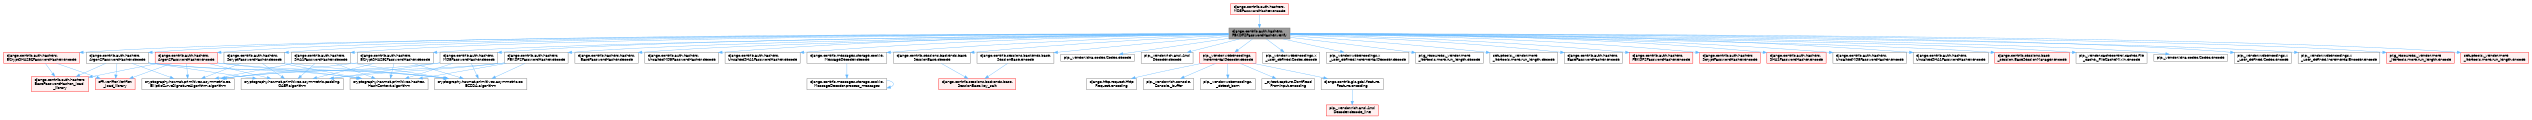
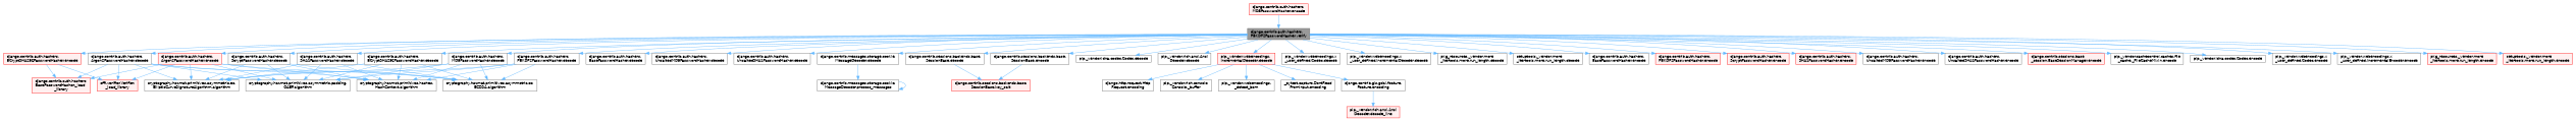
  digraph {
    rankdir=TB
    node [color=grey40 fillcolor=white fontname=Helvetica fontsize=10 shape=box style=filled]
    edge [color=steelblue1 fontname=Helvetica fontsize=10 labelfontname=Helvetica labelfontsize=10 style=solid]
    n1 [color=gray40 fillcolor=grey60 fontcolor=black height=0.2 label="django.contrib.auth.hashers.\lPBKDF2PasswordHasher.verify" width=0.4]
    n2 [height=0.2 label="django.contrib.auth.hashers.\lArgon2PasswordHasher.decode" width=0.4]
-   n3 [height=0.2 label="django.contrib.hashers.hashers.\lBasePasswordHasher.decode" width=0.4]
+   n3 [height=0.2 label="django.contrib.auth.hashers.\lBasePasswordHasher.decode" width=0.4]
    n4 [height=0.2 label="django.contrib.auth.hashers.\lBCryptSHA256PasswordHasher.decode" width=0.4]
    n5 [height=0.2 label="django.contrib.auth.hashers.\lMD5PasswordHasher.decode" width=0.4]
    n6 [height=0.2 label="django.contrib.auth.hashers.\lPBKDF2PasswordHasher.decode" width=0.4]
    n7 [height=0.2 label="django.contrib.auth.hashers.\lScryptPasswordHasher.decode" width=0.4]
    n8 [height=0.2 label="django.contrib.auth.hashers.\lSHA1PasswordHasher.decode" width=0.4]
    n9 [height=0.2 label="django.contrib.auth.hashers.\lUnsaltedMD5PasswordHasher.decode" width=0.4]
    n10 [height=0.2 label="django.contrib.auth.hashers.\lUnsaltedSHA1PasswordHasher.decode" width=0.4]
    n11 [height=0.2 label="django.contrib.messages.storage.cookie.\lMessageDecoder.decode" width=0.4]
    n12 [height=0.2 label="django.contrib.sessions.backends.base.\lSessionBase.decode" width=0.4]
    n13 [height=0.2 label="pip._vendor.idna.codec.Codec.decode" width=0.4]
    n14 [height=0.2 label="pip._vendor.rich.ansi.Ansi\lDecoder.decode" width=0.4]
    n15 [color=red fillcolor="#FFF0F0" height=0.2 label="pip._vendor.webencodings.\lIncrementalDecoder.decode" width=0.4]
    n16 [height=0.2 label="pip._vendor.webencodings.x\l_user_defined.Codec.decode" width=0.4]
    n17 [height=0.2 label="pip._vendor.webencodings.x\l_user_defined.IncrementalDecoder.decode" width=0.4]
    n18 [height=0.2 label="pkg_resources._vendor.more\l_itertools.more.run_length.decode" width=0.4]
    n19 [height=0.2 label="setuptools._vendor.more\l_itertools.more.run_length.decode" width=0.4]
    n20 [color=red fillcolor="#FFF0F0" height=0.2 label="django.contrib.auth.hashers.\lArgon2PasswordHasher.encode" width=0.4]
    n21 [height=0.2 label="django.contrib.auth.hashers.\lBasePasswordHasher.encode" width=0.4]
    n22 [color=red fillcolor="#FFF0F0" height=0.2 label="django.contrib.auth.hashers.\lBCryptSHA256PasswordHasher.encode" width=0.4]
    n23 [color=red fillcolor="#FFF0F0" height=0.2 label="django.contrib.auth.hashers.\lPBKDF2PasswordHasher.encode" width=0.4]
    n24 [color=red fillcolor="#FFF0F0" height=0.2 label="django.contrib.auth.hashers.\lScryptPasswordHasher.encode" width=0.4]
    n25 [color=red fillcolor="#FFF0F0" height=0.2 label="django.contrib.auth.hashers.\lSHA1PasswordHasher.encode" width=0.4]
    n26 [height=0.2 label="django.contrib.auth.hashers.\lUnsaltedMD5PasswordHasher.encode" width=0.4]
    n27 [height=0.2 label="django.contrib.auth.hashers.\lUnsaltedSHA1PasswordHasher.encode" width=0.4]
    n28 [height=0.2 label="django.contrib.sessions.backends.base.\lSessionBase.encode" width=0.4]
    n29 [color=red fillcolor="#FFF0F0" height=0.2 label="django.contrib.sessions.base\l_session.BaseSessionManager.encode" width=0.4]
    n30 [height=0.2 label="pip._vendor.cachecontrol.caches.file\l_cache._FileCacheMixin.encode" width=0.4]
    n31 [height=0.2 label="pip._vendor.idna.codec.Codec.encode" width=0.4]
    n32 [height=0.2 label="pip._vendor.webencodings.x\l_user_defined.Codec.encode" width=0.4]
    n33 [height=0.2 label="pip._vendor.webencodings.x\l_user_defined.IncrementalEncoder.encode" width=0.4]
    n34 [color=red fillcolor="#FFF0F0" height=0.2 label="pkg_resources._vendor.more\l_itertools.more.run_length.encode" width=0.4]
    n35 [color=red fillcolor="#FFF0F0" height=0.2 label="setuptools._vendor.more\l_itertools.more.run_length.encode" width=0.4]
    n36 [color=red fillcolor="#FFF0F0" height=0.2 label="cffi.verifier.Verifier.\l_load_library" width=0.4]
    n37 [color=red fillcolor="#FFF0F0" height=0.2 label="django.contrib.auth.hashers.\lBasePasswordHasher._load\l_library" width=0.4]
    n38 [height=0.2 label="cryptography.hazmat.primitives.asymmetric.ec.\lECDSA.algorithm" width=0.4]
    n39 [height=0.2 label="cryptography.hazmat.primitives.asymmetric.ec.\lEllipticCurveSignatureAlgorithm.algorithm" width=0.4]
    n40 [height=0.2 label="cryptography.hazmat.primitives.asymmetric.padding.\lOAEP.algorithm" width=0.4]
    n41 [height=0.2 label="cryptography.hazmat.primitives.hashes.\lHashContext.algorithm" width=0.4]
    n42 [height=0.2 label="django.contrib.messages.storage.cookie.\lMessageDecoder.process_messages" width=0.4]
    n43 [color=red fillcolor="#FFF0F0" height=0.2 label="django.contrib.sessions.backends.base.\lSessionBase.key_salt" width=0.4]
    n44 [height=0.2 label="pip._vendor.rich.console.\lConsole._buffer" width=0.4]
    n45 [height=0.2 label="pip._vendor.webencodings.\l_detect_bom" width=0.4]
    n46 [height=0.2 label="_pytest.capture.DontRead\lFromInput.encoding" width=0.4]
    n47 [height=0.2 label="django.contrib.gis.gdal.feature.\lFeature.encoding" width=0.4]
    n48 [height=0.2 label="django.http.request.Http\lRequest.encoding" width=0.4]
    n49 [color=red fillcolor="#FFF0F0" height=0.2 label="django.contrib.auth.hashers.\lMD5PasswordHasher.encode" width=0.4]
    n50 [color=red fillcolor="#FFF0F0" height=0.2 label="pip._vendor.rich.ansi.Ansi\lDecoder.decode_line" width=0.4]
    n1 -> n2
    n1 -> n3
    n1 -> n4
    n1 -> n5
    n1 -> n6
    n1 -> n7
    n1 -> n8
    n1 -> n9
    n1 -> n10
    n1 -> n11
    n1 -> n12
    n1 -> n13
    n1 -> n14
    n1 -> n15
    n1 -> n16
    n1 -> n17
    n1 -> n18
    n1 -> n19
    n1 -> n20
    n1 -> n21
    n1 -> n22
    n1 -> n23
    n1 -> n24
    n1 -> n25
    n1 -> n26
    n1 -> n27
    n1 -> n28
    n1 -> n29
    n1 -> n30
    n1 -> n31
    n1 -> n32
    n1 -> n33
    n1 -> n34
    n1 -> n35
    n2 -> n36
    n2 -> n37
    n2 -> n38
    n2 -> n39
    n2 -> n40
    n2 -> n41
    n4 -> n38
    n4 -> n39
    n4 -> n40
    n4 -> n41
    n5 -> n38
    n5 -> n39
    n5 -> n40
    n5 -> n41
    n6 -> n38
    n6 -> n39
    n6 -> n40
    n6 -> n41
    n7 -> n38
    n7 -> n39
    n7 -> n40
    n7 -> n41
    n8 -> n38
    n8 -> n39
    n8 -> n40
    n8 -> n41
    n11 -> n42
    n12 -> n43
    n15 -> n44
    n15 -> n45
    n15 -> n46
    n15 -> n47
    n15 -> n48
    n20 -> n36
    n20 -> n37
    n20 -> n38
    n20 -> n39
    n20 -> n40
    n20 -> n41
    n22 -> n36
    n22 -> n37
    n28 -> n43
    n42 -> n42
    n47 -> n50
    n49 -> n1
  }
